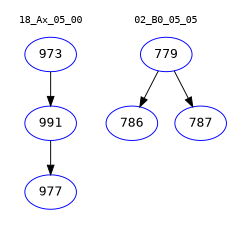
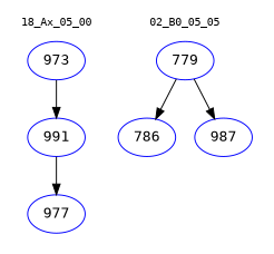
  digraph {
    fontname="DejaVu Sans Mono"
    node [color=blue fontname="DejaVu Sans Mono"]
    edge [color=black fontname="DejaVu Sans Mono"]
    n1 [label=973]
    n2 [label=977]
    n3 [label=991]
    n4 [label=779]
    n5 [label=786]
-   n6 [label=787]
+   n6 [label=987]
    subgraph cluster_1 {
      color=white
      fontsize=10
      label="18_Ax_05_00"
      n1
      n2
      n3
    }
    subgraph cluster_2 {
      color=white
      fontsize=10
      label="02_B0_05_05"
      n4
      n5
      n6
    }
    n1 -> n3
    n3 -> n2
    n4 -> n5
    n4 -> n6
  }
